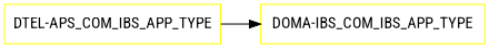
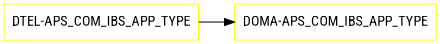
  digraph {
    rankdir=LR
    fontname="Roboto Condensed"
    node [color=yellow shape=box fontname="Roboto Condensed"]
    "DTEL-APS_COM_IBS_APP_TYPE"
-   "DOMA-APS_COM_IBS_APP_TYPE" [label="DOMA-IBS_COM_IBS_APP_TYPE"]
+   "DOMA-APS_COM_IBS_APP_TYPE"
    "DTEL-APS_COM_IBS_APP_TYPE" -> "DOMA-APS_COM_IBS_APP_TYPE" [fontname="Roboto Condensed"]
  }
